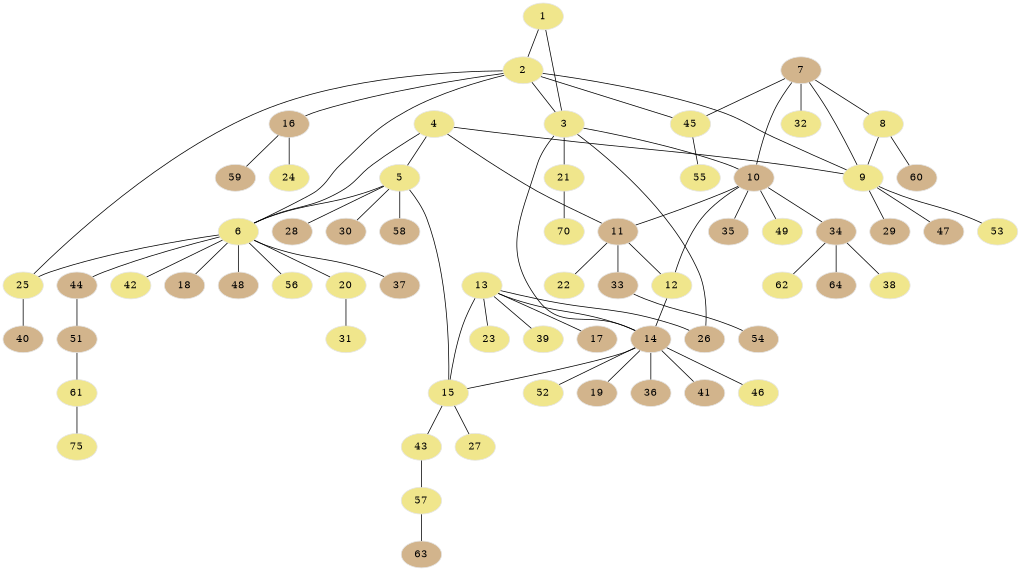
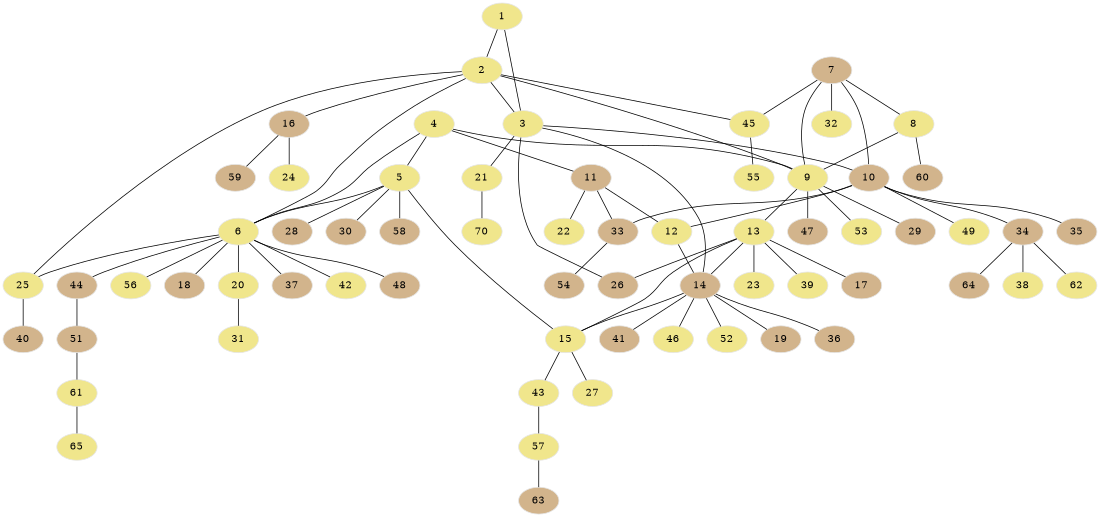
  graph {
    node [color=gray90 fillcolor=khaki style=filled]
    1
    2
    3
    6
    9
    16 [fillcolor=tan]
    25
    45
    10 [fillcolor=tan]
    14 [fillcolor=tan]
    21
    26 [fillcolor=tan]
    18 [fillcolor=tan]
    20
    37 [fillcolor=tan]
    42
    44 [fillcolor=tan]
    48 [fillcolor=tan]
    56
    13
    29 [fillcolor=tan]
    47 [fillcolor=tan]
    53
    24
    59 [fillcolor=tan]
    40 [fillcolor=tan]
    55
    11 [fillcolor=tan]
    12
    34 [fillcolor=tan]
    35 [fillcolor=tan]
    49
    15
    19 [fillcolor=tan]
    36 [fillcolor=tan]
    41 [fillcolor=tan]
    46
    52
    n39 [label=70]
    4
    5
    28 [fillcolor=tan]
    30 [fillcolor=tan]
    58 [fillcolor=tan]
    22
    33 [fillcolor=tan]
    27
    43
    31
    51 [fillcolor=tan]
    7 [fillcolor=tan]
    8
    32
    60 [fillcolor=tan]
    17 [fillcolor=tan]
    23
    39
    38
    62
    64 [fillcolor=tan]
    54 [fillcolor=tan]
    57
    63 [fillcolor=tan]
    61
-   65 [label=75]
+   65
    1 -- 2
    1 -- 3
    2 -- 3
    2 -- 6
    2 -- 9
    2 -- 16
    2 -- 25
    2 -- 45
    3 -- 10
    3 -- 14
    3 -- 21
    3 -- 26
    6 -- 25
    6 -- 18
    6 -- 20
    6 -- 37
    6 -- 42
    6 -- 44
    6 -- 48
    6 -- 56
+   9 -- 13
    9 -- 29
    9 -- 47
    9 -- 53
    16 -- 24
    16 -- 59
    25 -- 40
    45 -- 55
-   10 -- 11
+   10 -- 33
    10 -- 12
    10 -- 34
    10 -- 35
    10 -- 49
    14 -- 15
    14 -- 19
    14 -- 36
    14 -- 41
    14 -- 46
    14 -- 52
    21 -- n39
    20 -- 31
    44 -- 51
    13 -- 14
    13 -- 26
    13 -- 15
    13 -- 17
    13 -- 23
    13 -- 39
    11 -- 12
    11 -- 22
    11 -- 33
    12 -- 14
    34 -- 38
    34 -- 62
    34 -- 64
    15 -- 27
    15 -- 43
    4 -- 6
    4 -- 9
    4 -- 11
    4 -- 5
    5 -- 6
    5 -- 15
    5 -- 28
    5 -- 30
    5 -- 58
    33 -- 54
    43 -- 57
    51 -- 61
    7 -- 9
    7 -- 45
    7 -- 10
    7 -- 8
    7 -- 32
    8 -- 9
    8 -- 60
    57 -- 63
    61 -- 65
  }
